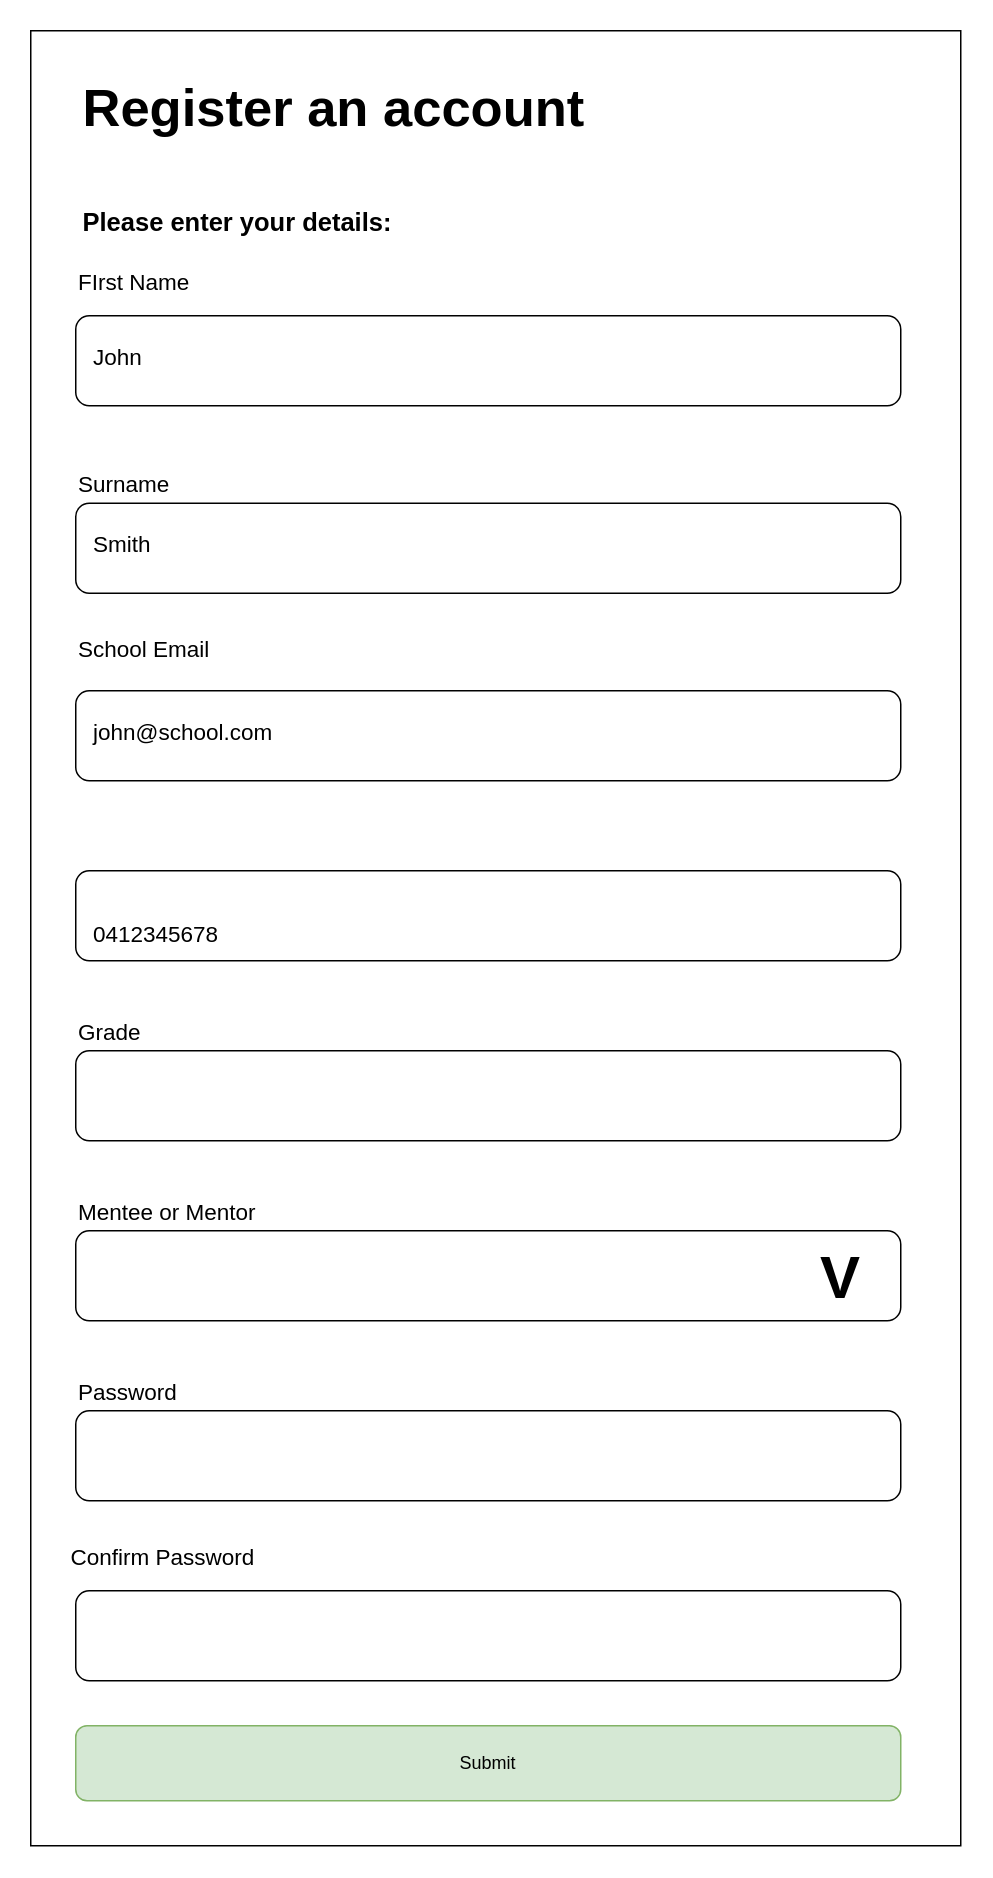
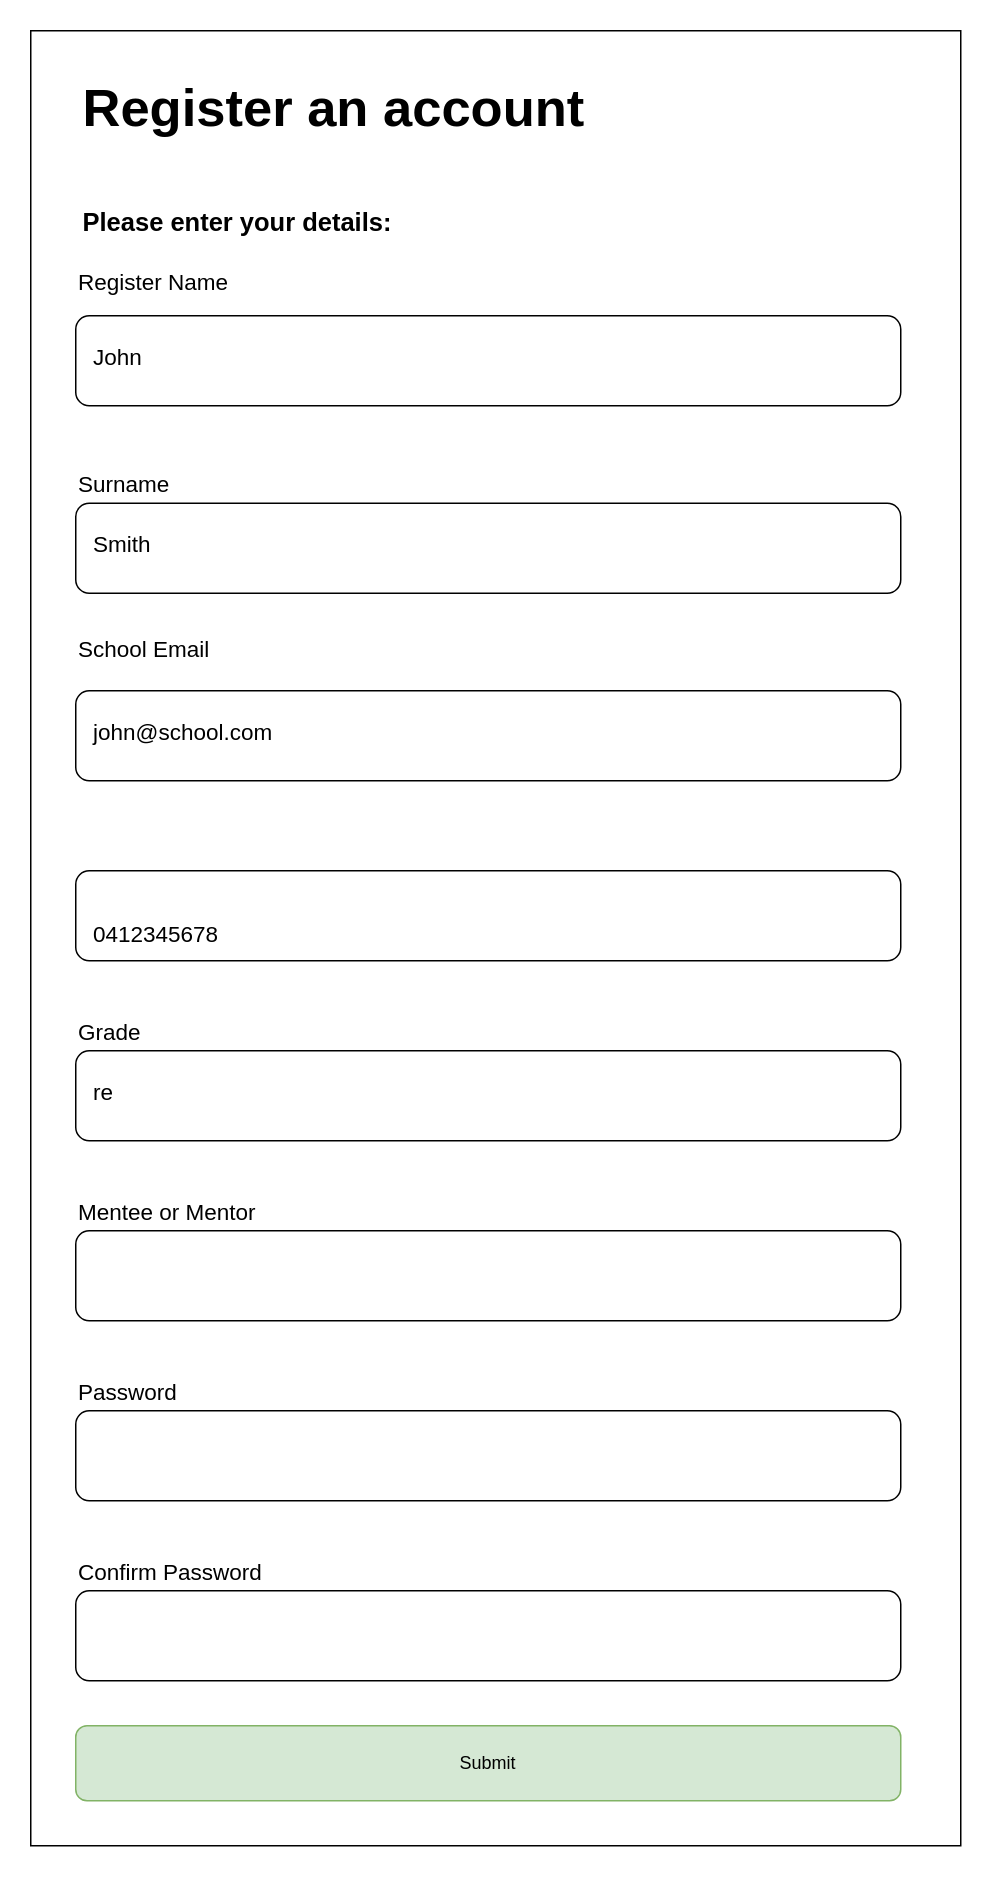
  <mxCell id="0" />
  <mxCell id="1" parent="0" />
  <mxCell id="2" value="" style="rounded=0;whiteSpace=wrap;html=1;fontSize=17;" vertex="1" parent="1"><mxGeometry x="20" y="20" width="620" height="1210" as="geometry" /></mxCell>
  <mxCell id="3" value="" style="rounded=1;whiteSpace=wrap;html=1;" parent="1" vertex="1"><mxGeometry x="50" y="210" width="550" height="60" as="geometry" /></mxCell>
  <mxCell id="4" value="" style="rounded=1;whiteSpace=wrap;html=1;" parent="1" vertex="1"><mxGeometry x="50" y="335" width="550" height="60" as="geometry" /></mxCell>
  <mxCell id="5" value="&lt;h1 style=&quot;&quot;&gt;&lt;font style=&quot;font-size: 35px;&quot;&gt;Register an account&lt;/font&gt;&lt;/h1&gt;" style="text;html=1;strokeColor=none;fillColor=none;spacing=5;spacingTop=-20;whiteSpace=wrap;overflow=hidden;rounded=0;fontSize=23;" parent="1" vertex="1"><mxGeometry x="50" y="20" width="510" height="90" as="geometry" /></mxCell>
  <mxCell id="6" value="Submit" style="rounded=1;whiteSpace=wrap;html=1;fillColor=#d5e8d4;strokeColor=#82b366;" parent="1" vertex="1"><mxGeometry x="50" y="1150" width="550" height="50" as="geometry" /></mxCell>
- <mxCell id="7" value="&lt;font style=&quot;font-size: 15px;&quot;&gt;FIrst Name&lt;/font&gt;" style="text;html=1;strokeColor=none;fillColor=none;align=left;verticalAlign=middle;whiteSpace=wrap;rounded=0;fontSize=35;" parent="1" vertex="1"><mxGeometry x="50" y="160" width="140" height="40" as="geometry" /></mxCell>
+ <mxCell id="7" value="&lt;font style=&quot;font-size: 15px;&quot;&gt;Register Name&lt;/font&gt;" style="text;html=1;strokeColor=none;fillColor=none;align=left;verticalAlign=middle;whiteSpace=wrap;rounded=0;fontSize=35;" parent="1" vertex="1"><mxGeometry x="50" y="160" width="140" height="40" as="geometry" /></mxCell>
  <mxCell id="8" value="&lt;font style=&quot;font-size: 15px;&quot;&gt;Surname&lt;/font&gt;" style="text;html=1;strokeColor=none;fillColor=none;align=left;verticalAlign=middle;whiteSpace=wrap;rounded=0;fontSize=35;" vertex="1" parent="1"><mxGeometry x="50" y="295" width="380" height="40" as="geometry" /></mxCell>
  <mxCell id="9" value="&lt;h1 style=&quot;&quot;&gt;&lt;font style=&quot;font-size: 17px;&quot;&gt;Please enter your details:&lt;/font&gt;&lt;/h1&gt;" style="text;html=1;strokeColor=none;fillColor=none;spacing=5;spacingTop=-20;whiteSpace=wrap;overflow=hidden;rounded=0;fontSize=23;" vertex="1" parent="1"><mxGeometry x="50" y="90" width="360" height="90" as="geometry" /></mxCell>
  <mxCell id="10" value="&lt;font style=&quot;font-size: 15px;&quot;&gt;John&lt;/font&gt;" style="text;html=1;strokeColor=none;fillColor=none;align=left;verticalAlign=middle;whiteSpace=wrap;rounded=0;fontSize=35;" vertex="1" parent="1"><mxGeometry x="60" y="210" width="140" height="40" as="geometry" /></mxCell>
  <mxCell id="11" value="&lt;font style=&quot;font-size: 15px;&quot;&gt;Smith&lt;/font&gt;" style="text;html=1;strokeColor=none;fillColor=none;align=left;verticalAlign=middle;whiteSpace=wrap;rounded=0;fontSize=35;" vertex="1" parent="1"><mxGeometry x="60" y="335" width="350" height="40" as="geometry" /></mxCell>
  <mxCell id="12" value="" style="rounded=1;whiteSpace=wrap;html=1;" vertex="1" parent="1"><mxGeometry x="50" y="460" width="550" height="60" as="geometry" /></mxCell>
  <mxCell id="13" value="&lt;font style=&quot;font-size: 15px;&quot;&gt;School Email&lt;/font&gt;" style="text;html=1;strokeColor=none;fillColor=none;align=left;verticalAlign=middle;whiteSpace=wrap;rounded=0;fontSize=35;" vertex="1" parent="1"><mxGeometry x="50" y="405" width="380" height="40" as="geometry" /></mxCell>
  <mxCell id="14" value="&lt;font style=&quot;font-size: 15px;&quot;&gt;john@school.com&lt;/font&gt;" style="text;html=1;strokeColor=none;fillColor=none;align=left;verticalAlign=middle;whiteSpace=wrap;rounded=0;fontSize=35;" vertex="1" parent="1"><mxGeometry x="60" y="460" width="350" height="40" as="geometry" /></mxCell>
  <mxCell id="15" value="" style="rounded=1;whiteSpace=wrap;html=1;" vertex="1" parent="1"><mxGeometry x="50" y="580" width="550" height="60" as="geometry" /></mxCell>
  <mxCell id="16" value="&lt;font style=&quot;font-size: 15px;&quot;&gt;0412345678&lt;/font&gt;" style="text;html=1;strokeColor=none;fillColor=none;align=left;verticalAlign=middle;whiteSpace=wrap;rounded=0;fontSize=35;" vertex="1" parent="1"><mxGeometry x="60" y="595" width="350" height="40" as="geometry" /></mxCell>
  <mxCell id="17" value="" style="rounded=1;whiteSpace=wrap;html=1;" vertex="1" parent="1"><mxGeometry x="50" y="700" width="550" height="60" as="geometry" /></mxCell>
  <mxCell id="18" value="&lt;font style=&quot;font-size: 15px;&quot;&gt;Grade&lt;/font&gt;" style="text;html=1;strokeColor=none;fillColor=none;align=left;verticalAlign=middle;whiteSpace=wrap;rounded=0;fontSize=35;" vertex="1" parent="1"><mxGeometry x="50" y="660" width="380" height="40" as="geometry" /></mxCell>
+ <mxCell id="19" value="&lt;font style=&quot;font-size: 15px;&quot;&gt;re&lt;/font&gt;" style="text;html=1;strokeColor=none;fillColor=none;align=left;verticalAlign=middle;whiteSpace=wrap;rounded=0;fontSize=35;" vertex="1" parent="1"><mxGeometry x="60" y="700" width="350" height="40" as="geometry" /></mxCell>
  <mxCell id="20" value="" style="rounded=1;whiteSpace=wrap;html=1;" vertex="1" parent="1"><mxGeometry x="50" y="820" width="550" height="60" as="geometry" /></mxCell>
  <mxCell id="21" value="&lt;font style=&quot;font-size: 15px;&quot;&gt;Mentee or Mentor&lt;/font&gt;" style="text;html=1;strokeColor=none;fillColor=none;align=left;verticalAlign=middle;whiteSpace=wrap;rounded=0;fontSize=35;" vertex="1" parent="1"><mxGeometry x="50" y="780" width="380" height="40" as="geometry" /></mxCell>
  <mxCell id="22" value="" style="rounded=1;whiteSpace=wrap;html=1;" vertex="1" parent="1"><mxGeometry x="50" y="940" width="550" height="60" as="geometry" /></mxCell>
  <mxCell id="23" value="&lt;font style=&quot;font-size: 15px;&quot;&gt;Password&lt;/font&gt;" style="text;html=1;strokeColor=none;fillColor=none;align=left;verticalAlign=middle;whiteSpace=wrap;rounded=0;fontSize=35;" vertex="1" parent="1"><mxGeometry x="50" y="900" width="380" height="40" as="geometry" /></mxCell>
  <mxCell id="24" value="" style="rounded=1;whiteSpace=wrap;html=1;" vertex="1" parent="1"><mxGeometry x="50" y="1060" width="550" height="60" as="geometry" /></mxCell>
- <mxCell id="25" value="&lt;font style=&quot;font-size: 15px;&quot;&gt;Confirm Password&lt;/font&gt;" style="text;html=1;strokeColor=none;fillColor=none;align=left;verticalAlign=middle;whiteSpace=wrap;rounded=0;fontSize=35;" vertex="1" parent="1"><mxGeometry x="45" y="1010" width="380" height="40" as="geometry" /></mxCell>
- <mxCell id="26" value="V" style="text;html=1;strokeColor=none;fillColor=none;align=center;verticalAlign=middle;whiteSpace=wrap;rounded=0;fontSize=40;fontStyle=1" vertex="1" parent="1"><mxGeometry x="530" y="835" width="60" height="30" as="geometry" /></mxCell>
+ <mxCell id="25" value="&lt;font style=&quot;font-size: 15px;&quot;&gt;Confirm Password&lt;/font&gt;" style="text;html=1;strokeColor=none;fillColor=none;align=left;verticalAlign=middle;whiteSpace=wrap;rounded=0;fontSize=35;" vertex="1" parent="1"><mxGeometry x="50" y="1020" width="380" height="40" as="geometry" /></mxCell>
